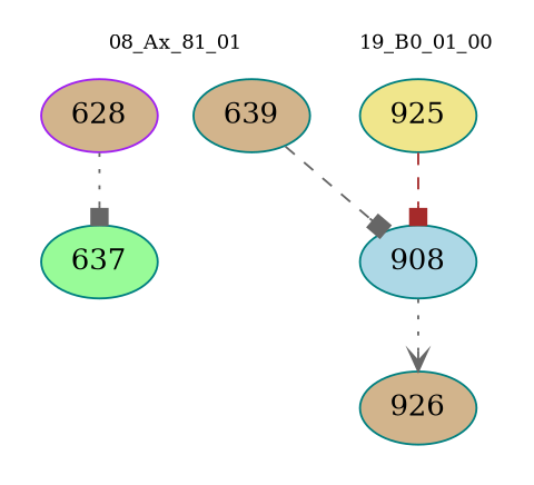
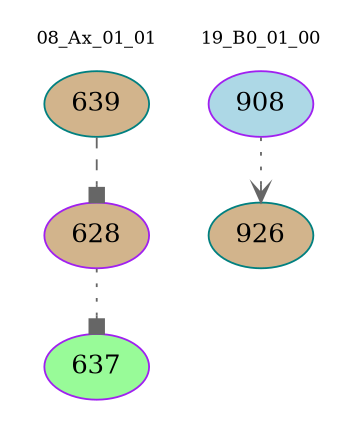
  digraph {
    node [color=teal fillcolor=tan style=filled]
    edge [arrowhead=box color=gray40 style=dashed]
    n1 [label=639]
    n2 [color=purple label=628]
-   n3 [fillcolor=palegreen label=637]
-   n4 [fillcolor=khaki label=925]
-   n5 [fillcolor=lightblue label=908]
+   n3 [color=purple fillcolor=palegreen label=637]
+   n5 [color=purple fillcolor=lightblue label=908]
    n6 [label=926]
    subgraph cluster_1 {
      color=white
      fontsize=10
-     label="08_Ax_81_01"
+     label="08_Ax_01_01"
      n1
      n2
      n3
    }
    subgraph cluster_2 {
      color=white
      fontsize=10
      label="19_B0_01_00"
-     n4
      n5
      n6
    }
-   n1 -> n5
+   n1 -> n2
    n2 -> n3 [style=dotted]
-   n4 -> n5 [color=brown]
    n5 -> n6 [arrowhead=vee style=dotted]
  }
